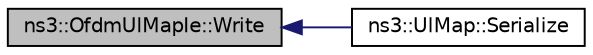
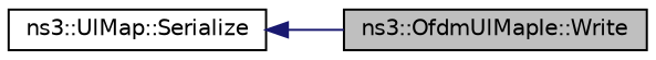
  digraph {
    rankdir=LR
    node [color=black fontname=Helvetica fontsize=10 shape=record style=filled]
    n1 [fillcolor=grey75 fontcolor=black height=0.2 label="ns3::OfdmUlMapIe::Write" width=0.4]
    n2 [fillcolor=white height=0.2 label="ns3::UlMap::Serialize" width=0.4]
-   n1 -> n2 [color=midnightblue dir=back fontname=Helvetica fontsize=10 labelfontname=Helvetica labelfontsize=10 style=solid]
+   n2 -> n1 [color=midnightblue dir=back fontname=Helvetica fontsize=10 labelfontname=Helvetica labelfontsize=10 style=solid]
  }
